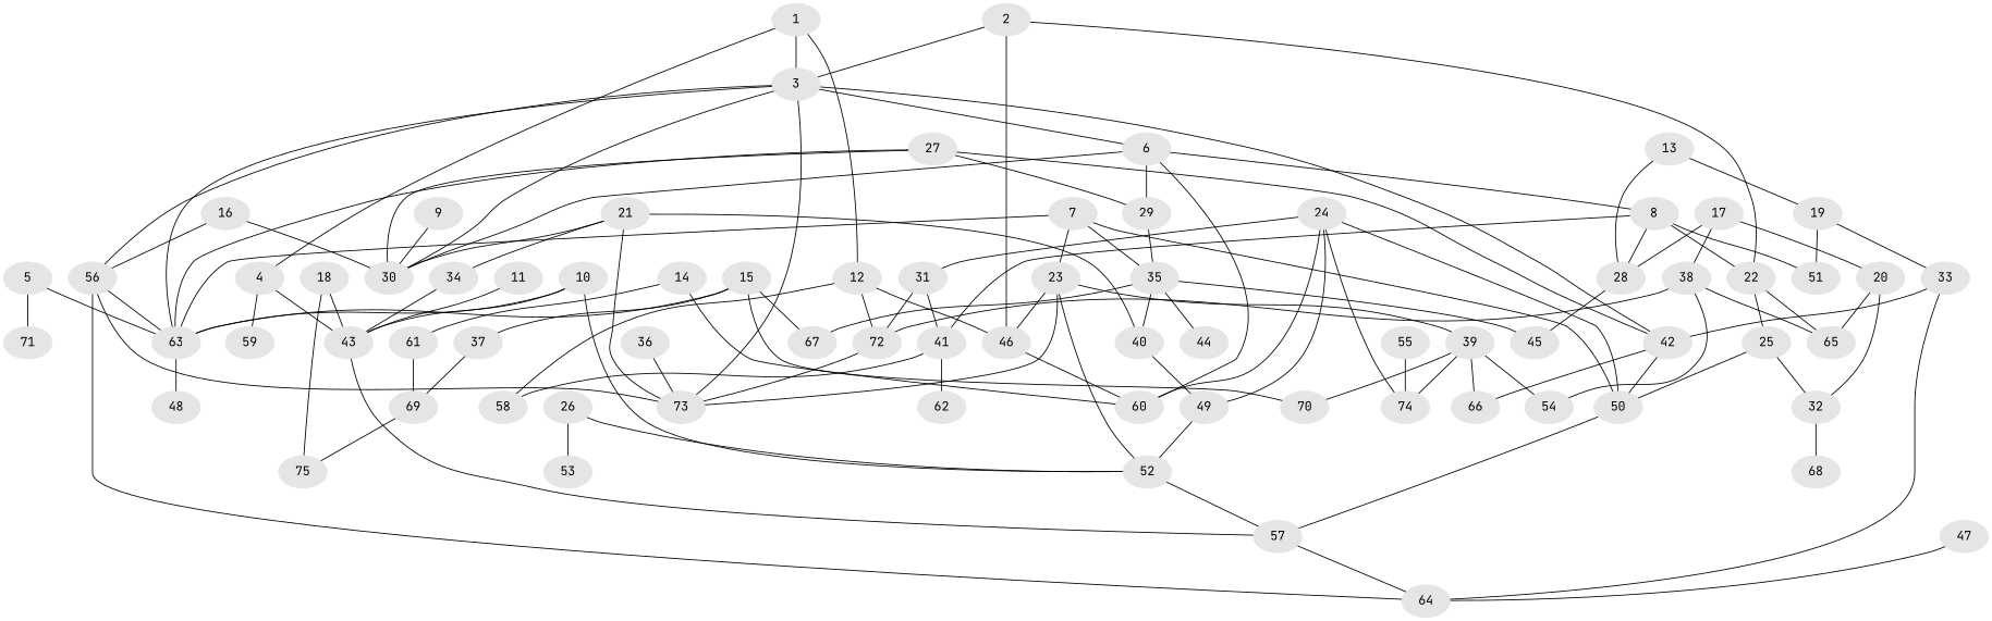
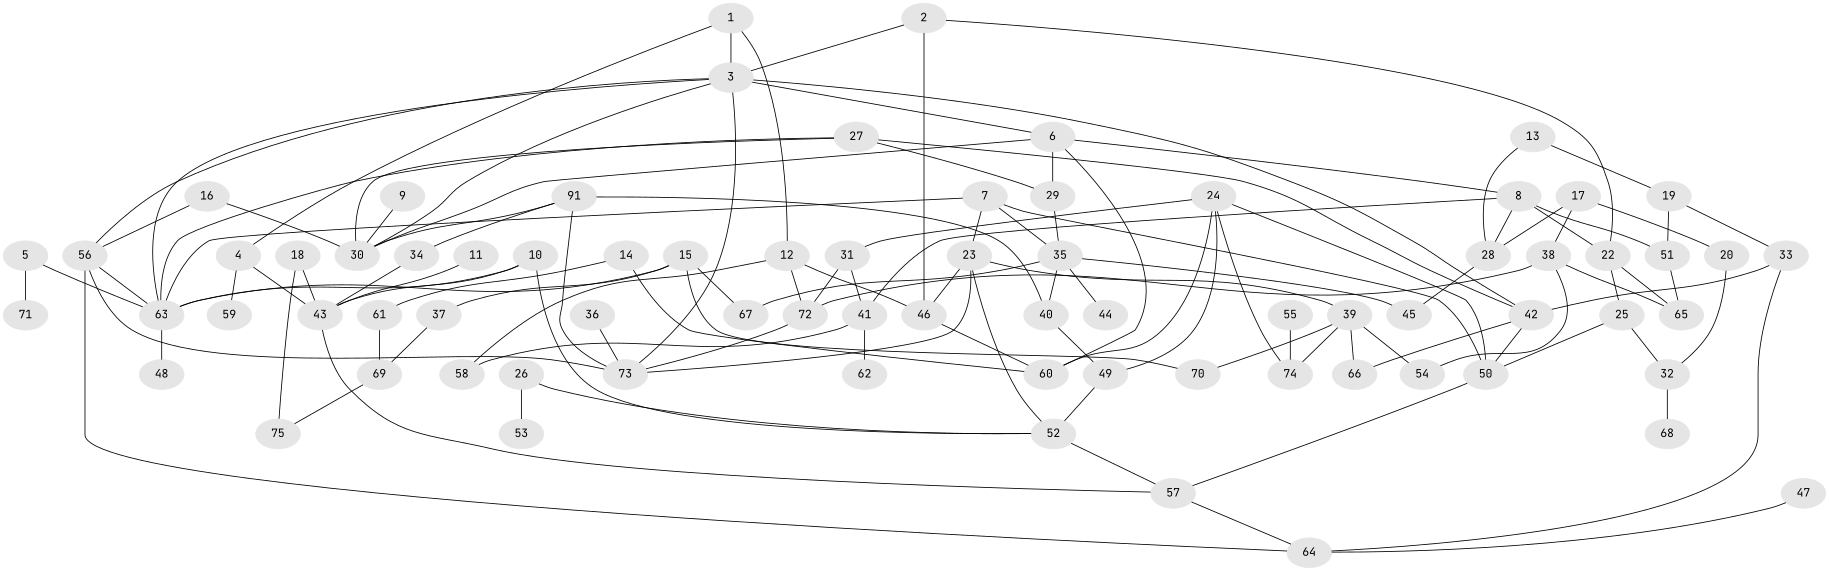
  graph {
    fontname="JetBrains Mono"
    node [color=gray90 fontname="JetBrains Mono" style=filled]
    edge [fontname="JetBrains Mono" weight=1.0]
    1
    3
    4
    12
    6
    30
    42
    56
    63
    73
    43
    59
    46
    58
    72
    2
    22
    25
    65
    60
    8
    29
    50
    66
    64
    48
    36
    57
    5
    71
    28
    51
    41
    35
    7
    23
    52
    39
    67
    40
    45
    44
    9
    10
    11
    13
    19
    33
    14
    61
    69
    15
    37
    70
    16
    17
    20
    38
    32
    54
    62
    18
    75
    68
-   21
+   21 [label=91]
    34
    49
    74
    24
    31
    26
    53
    27
    47
    55
    1 -- 3
    1 -- 4
    1 -- 12
    3 -- 6
    3 -- 30
    3 -- 42
    3 -- 56
    3 -- 63
    3 -- 73
    4 -- 43
    4 -- 59
    12 -- 46
    12 -- 58
    12 -- 72
    6 -- 30
    6 -- 60
    6 -- 8
    6 -- 29
    42 -- 50
    42 -- 66
    56 -- 63
    56 -- 73
    56 -- 64
    63 -- 48
    43 -- 57
    46 -- 60
    72 -- 73
    2 -- 3
    2 -- 46
    2 -- 22
    22 -- 25
    22 -- 65
    25 -- 50
    25 -- 32
    8 -- 22
    8 -- 28
    8 -- 51
    8 -- 41
    29 -- 35
    50 -- 57
    36 -- 73
    57 -- 64
    5 -- 63
    5 -- 71
    28 -- 45
-   20 -- 65
+   51 -- 65
    41 -- 58
    41 -- 62
    35 -- 67
    35 -- 40
    35 -- 45
    35 -- 44
    7 -- 63
    7 -- 50
    7 -- 35
    7 -- 23
    23 -- 73
    23 -- 46
    23 -- 52
    23 -- 39
    52 -- 57
    39 -- 66
    39 -- 70
    39 -- 54
    39 -- 74
    40 -- 49
    9 -- 30
    10 -- 63
    10 -- 43
    10 -- 52
    11 -- 43
    13 -- 28
    13 -- 19
    19 -- 51
    19 -- 33
    33 -- 42
    33 -- 64
    14 -- 60
    14 -- 61
    61 -- 69
    69 -- 75
    15 -- 63
    15 -- 67
    15 -- 37
    15 -- 70
    37 -- 69
    16 -- 30
    16 -- 56
    17 -- 28
    17 -- 20
    17 -- 38
    20 -- 32
    38 -- 72
    38 -- 65
    38 -- 54
    32 -- 68
    18 -- 43
    18 -- 75
    21 -- 30
    21 -- 73
    21 -- 40
    21 -- 34
    34 -- 43
    49 -- 52 [weight=2.0]
    24 -- 60
    24 -- 50
    24 -- 49
    24 -- 74
    24 -- 31
    31 -- 72
    31 -- 41
    26 -- 52
    26 -- 53
    27 -- 30
    27 -- 42
    27 -- 63
    27 -- 29
    47 -- 64
    55 -- 74
  }
